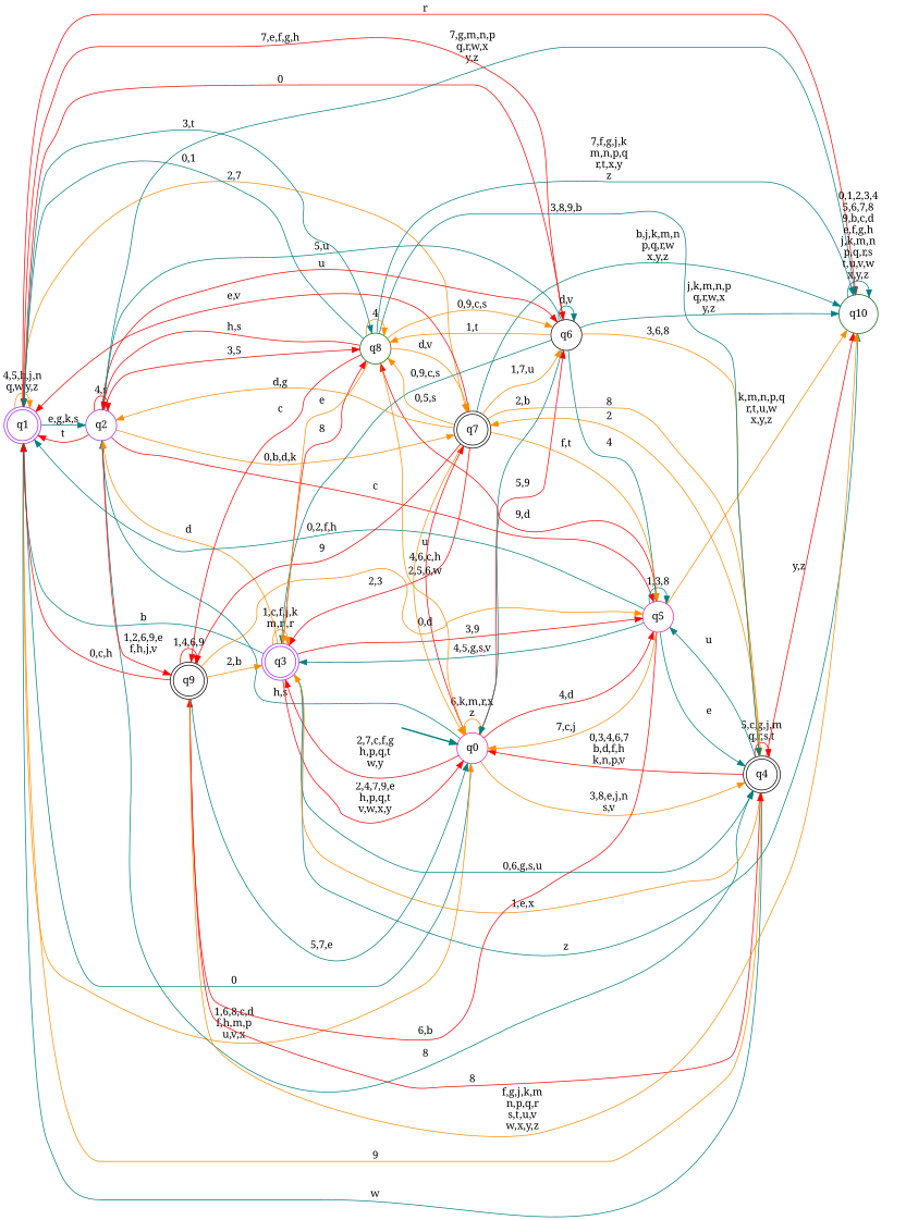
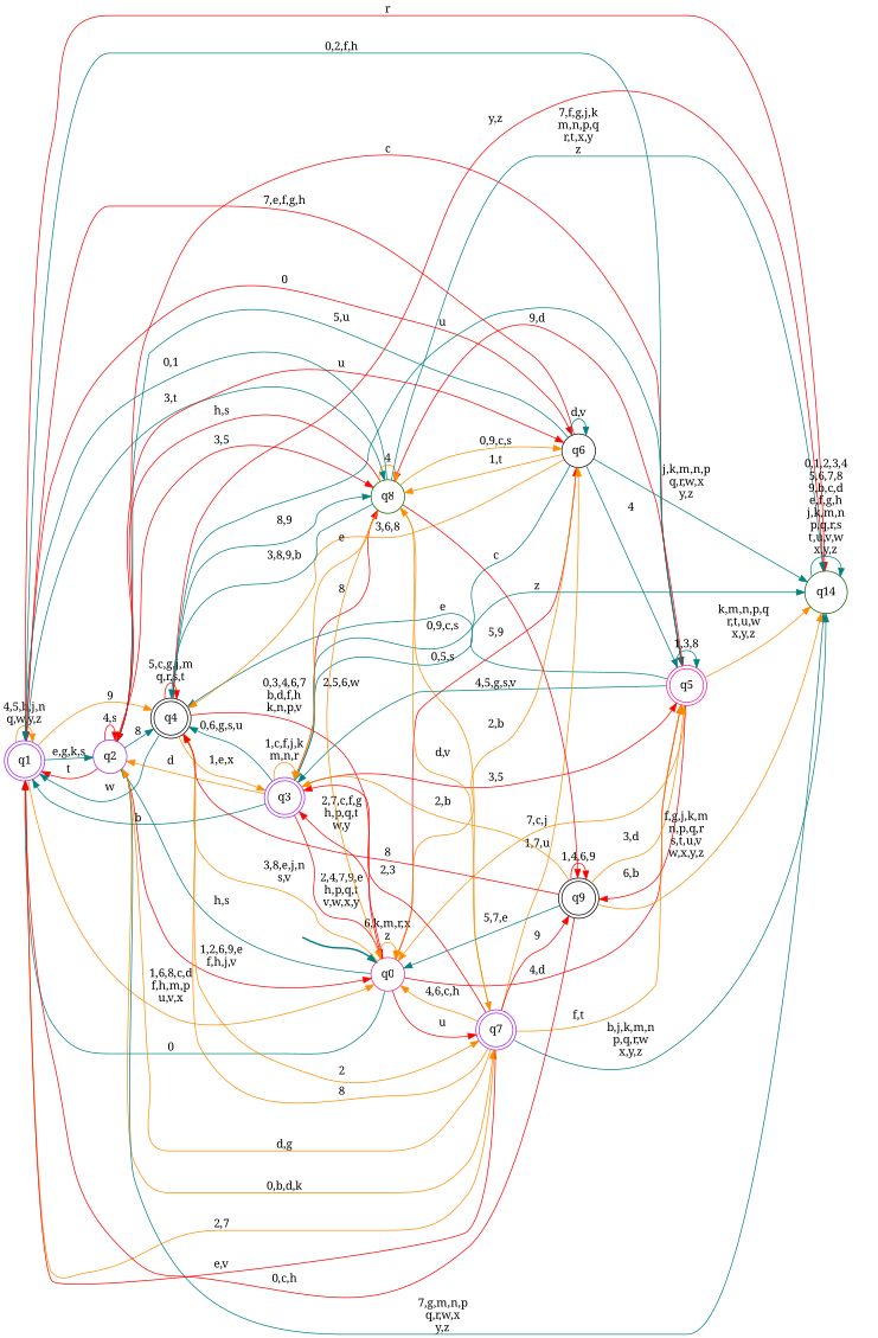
  digraph {
    fontname="Noto Serif"
    rankdir=LR
    node [fontname="Noto Serif" shape=doublecircle style="rounded,filled" color=black fillcolor=white]
    edge [color=teal fontname="Noto Serif"]
    __start0 [height=0 shape=none style=invis width=0 color="" fillcolor=""]
    n2 [color=deeppink label=q0 shape=circle style=filled]
    n3 [color=purple label=q1]
    n4 [color=purple label=q2 shape=circle style=filled]
    n5 [color=purple label=q3]
    n6 [label=q4]
-   n7 [color=deeppink label=q5 shape=circle]
+   n7 [color=deeppink label=q5]
    n8 [label=q6 shape=circle style=filled]
-   n9 [label=q7]
+   n9 [color=purple label=q7]
    n10 [color=darkgreen label=q8 shape=circle style=filled]
-   n11 [color=darkgreen label=q10 shape=circle style=filled]
+   n11 [color=darkgreen label=q14 shape=circle style=filled]
    n12 [label=q9]
    subgraph cluster_1 {
      nodesep=0.15
      ranksep=0.15
      style=invis
      __start0
      n2
    }
    __start0 -> n2 [penwidth=2]
    n2 -> n2 [color=darkorange label="6,k,m,r,x\nz"]
    n2 -> n3 [label=0]
    n2 -> n4 [label="h,s"]
    n2 -> n5 [color=red label="2,7,c,f,g\nh,p,q,t\nw,y"]
    n2 -> n6 [color=darkorange label="3,8,e,j,n\ns,v"]
    n2 -> n7 [color=red label="4,d"]
    n2 -> n8 [color=red label="5,9"]
    n2 -> n9 [color=red label=u]
    n3 -> n2 [color=darkorange label="1,6,8,c,d\nf,h,m,p\nu,v,x"]
    n3 -> n3 [color=darkorange label="4,5,b,j,n\nq,w,y,z"]
    n3 -> n4 [label="e,g,k,s"]
    n3 -> n6 [color=darkorange label=9]
    n3 -> n8 [color=red label=0]
    n3 -> n9 [color=darkorange label="2,7"]
    n3 -> n10 [label="3,t"]
    n3 -> n11 [color=red label=r]
-   n4 -> n12 [color=red label="1,2,6,9,e\nf,h,j,v"]
+   n4 -> n2 [color=red label="1,2,6,9,e\nf,h,j,v"]
    n4 -> n3 [color=red label=t]
    n4 -> n4 [color=red label="4,s"]
    n4 -> n6 [label=8]
    n4 -> n7 [color=red label=c]
    n4 -> n8 [color=red label=u]
    n4 -> n9 [color=darkorange label="0,b,d,k"]
    n4 -> n10 [color=red label="3,5"]
    n4 -> n11 [label="7,g,m,n,p\nq,r,w,x\ny,z"]
    n5 -> n2 [color=red label="2,4,7,9,e\nh,p,q,t\nv,w,x,y"]
    n5 -> n3 [label=b]
    n5 -> n4 [color=darkorange label=d]
    n5 -> n5 [color=darkorange label="1,c,f,j,k\nm,n,r"]
    n5 -> n6 [label="0,6,g,s,u"]
-   n5 -> n7 [color=red label="3,9"]
+   n5 -> n7 [color=red label="3,5"]
    n5 -> n10 [color=red label=8]
    n5 -> n11 [label=z]
    n6 -> n2 [color=red label="0,3,4,6,7\nb,d,f,h\nk,n,p,v"]
    n6 -> n3 [label=w]
    n6 -> n5 [color=darkorange label="1,e,x"]
    n6 -> n6 [color=red label="5,c,g,j,m\nq,r,s,t"]
    n6 -> n7 [label=u]
    n6 -> n9 [color=darkorange label=2]
+   n6 -> n10 [label="8,9"]
    n6 -> n11 [color=red label="y,z"]
    n7 -> n2 [color=darkorange label="7,c,j"]
    n7 -> n3 [label="0,2,f,h"]
    n7 -> n5 [label="4,5,g,s,v"]
    n7 -> n6 [label=e]
    n7 -> n7 [label="1,3,8"]
    n7 -> n10 [color=red label="9,d"]
    n7 -> n11 [color=darkorange label="k,m,n,p,q\nr,t,u,w\nx,y,z"]
    n7 -> n12 [color=red label="6,b"]
-   n8 -> n2 [label="2,b"]
+   n8 -> n2 [color=darkorange label="2,b"]
    n8 -> n3 [color=red label="7,e,f,g,h"]
    n8 -> n4 [label="5,u"]
    n8 -> n5 [label="0,9,c,s"]
    n8 -> n6 [color=darkorange label="3,6,8"]
    n8 -> n7 [label=4]
    n8 -> n8 [label="d,v"]
    n8 -> n10 [color=darkorange label="1,t"]
    n8 -> n11 [label="j,k,m,n,p\nq,r,w,x\ny,z"]
    n9 -> n2 [color=darkorange label="4,6,c,h"]
    n9 -> n3 [color=red label="e,v"]
    n9 -> n4 [color=darkorange label="d,g"]
    n9 -> n5 [color=red label="2,3"]
    n9 -> n6 [color=darkorange label=8]
    n9 -> n7 [color=darkorange label="f,t"]
    n9 -> n8 [color=darkorange label="1,7,u"]
    n9 -> n10 [color=darkorange label="0,5,s"]
    n9 -> n11 [label="b,j,k,m,n\np,q,r,w\nx,y,z"]
    n9 -> n12 [color=red label=9]
    n10 -> n2 [color=darkorange label="2,5,6,w"]
    n10 -> n3 [label="0,1"]
    n10 -> n4 [color=red label="h,s"]
    n10 -> n5 [color=darkorange label=e]
    n10 -> n6 [label="3,8,9,b"]
    n10 -> n8 [color=darkorange label="0,9,c,s"]
    n10 -> n9 [color=darkorange label="d,v"]
    n10 -> n10 [color=darkorange label=4]
    n10 -> n11 [label="7,f,g,j,k\nm,n,p,q\nr,t,x,y\nz"]
    n10 -> n12 [color=red label=c]
    n11 -> n11 [label="0,1,2,3,4\n5,6,7,8\n9,b,c,d\ne,f,g,h\nj,k,m,n\np,q,r,s\nt,u,v,w\nx,y,z"]
    n12 -> n2 [label="5,7,e"]
    n12 -> n3 [color=red label="0,c,h"]
    n12 -> n5 [color=darkorange label="2,b"]
    n12 -> n6 [color=red label=8]
-   n12 -> n7 [color=darkorange label="0,d"]
+   n12 -> n7 [color=darkorange label="3,d"]
    n12 -> n11 [color=darkorange label="f,g,j,k,m\nn,p,q,r\ns,t,u,v\nw,x,y,z"]
    n12 -> n12 [color=red label="1,4,6,9"]
  }
